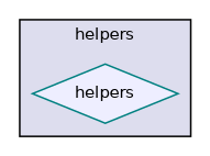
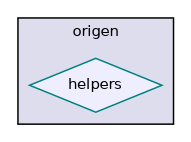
  digraph {
    compound=true
    n1 [fillcolor="#eeeeff" fontname=Helvetica fontsize=10 label=helpers pencolor=black shape=diamond style=filled color=teal]
    subgraph cluster_1 {
      bgcolor="#ddddee"
      fontname=Helvetica
      fontsize=10
-     label=helpers
+     label=origen
      pencolor=black
      n1
    }
  }
